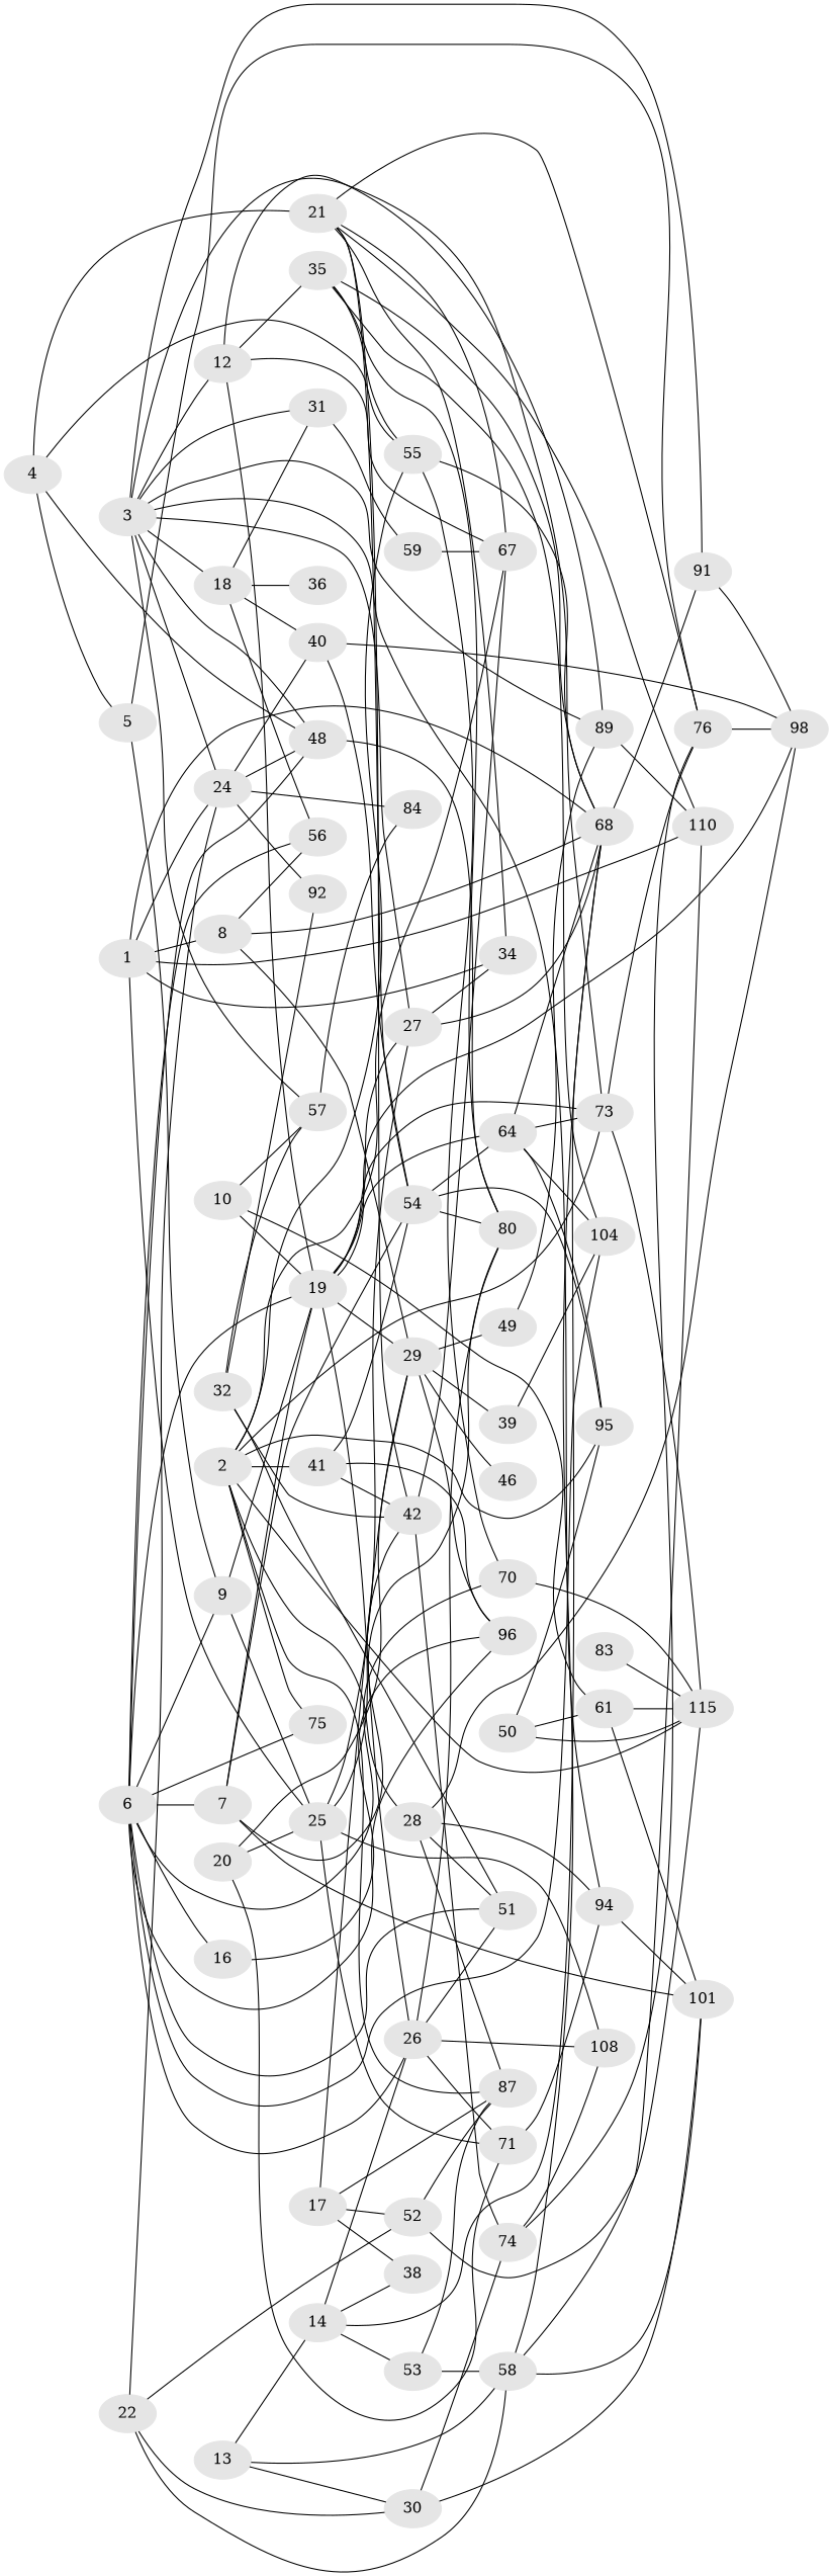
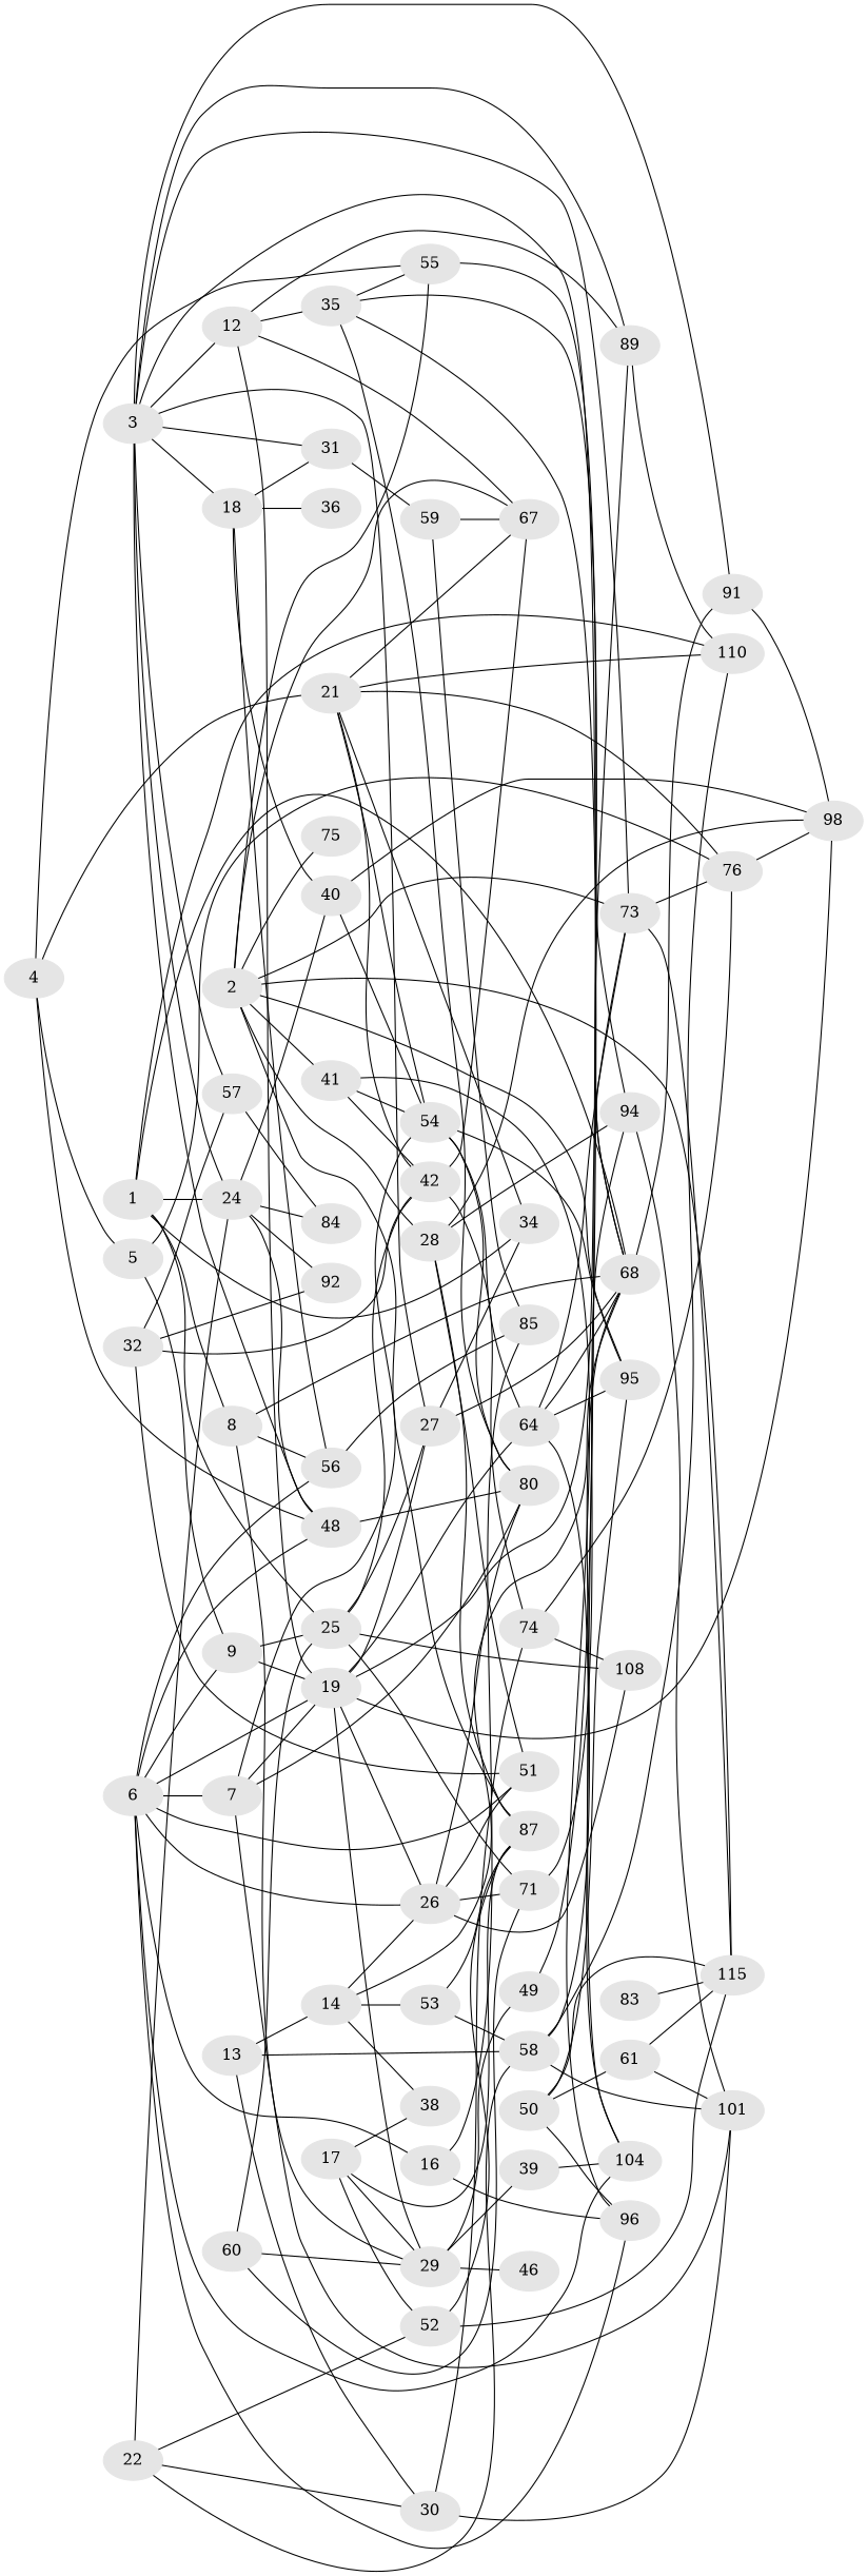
  graph {
    rankdir=LR
    node [color=gray90 style=filled]
    1 [super="+105"]
    8
    24 [super="+43"]
    25 [super="+72"]
    34
    68 [super="+82"]
    110
    56
    29 [super="+90+102"]
    48 [super="+113+79"]
    40
    84
    92
    27 [super="+60"]
    71 [super="+100"]
    42
    108
    91
    2 [super="+11+97"]
    28
    41
    n22 [label=55]
    67
    73
    75
    87 [super="+88"]
    95
    115 [super="+116"]
    94
    51
    98
    96
    54 [super="+114+63"]
-   70
    76
    3 [super="+44+55"]
    12
    18 [super="+69"]
    31
    57
    89
    19 [super="+47"]
    35 [super="+106"]
    36
    59
    80
    101
    4
    5
    21 [super="+23+33"]
    9
    6 [super="+15+78"]
    7 [super="+77"]
    16
    26
    104
+   85
    64 [super="+81"]
    39
    46
    49
-   10
    61
    14 [super="+109"]
    38
    53
    13
    30
    58 [super="+66"]
    74
    17
    52
-   20
+   20 [label=60]
    22
    32 [super="+45"]
    50
    83
    1 -- 8
    1 -- 24
    1 -- 25
    1 -- 34
    1 -- 68
    1 -- 110
    8 -- 68
    8 -- 56
    8 -- 29
    24 -- 48
    24 -- 40
    24 -- 84
    24 -- 92
    25 -- 27
    25 -- 71
    25 -- 42
    25 -- 108
    68 -- 91
-   29 -- 96
+   56 -- 85
+   50 -- 96
    29 -- 39
    29 -- 46
    29 -- 49 [weight=2]
    48 -- 80
    40 -- 98
    40 -- 54
    27 -- 34
    27 -- 68
    71 -- 94
    42 -- 67
    42 -- 74
    91 -- 98
    2 -- 28
    2 -- 41
    2 -- n22
    2 -- 67
    2 -- 73
    2 -- 75
    2 -- 87
    2 -- 95
    2 -- 115
    28 -- 87
    28 -- 94
    28 -- 51
    28 -- 98
    41 -- 42
    41 -- 96
    41 -- 54
    n22 -- 68
-   n22 -- 70
    73 -- 115
    73 -- 76
    94 -- 101
    54 -- 95
    54 -- 80
    54 -- 64
-   70 -- 115
    76 -- 98
    3 -- 24
    3 -- 48
    3 -- 27
    3 -- 91
    3 -- 73
    3 -- 94
    3 -- 12
    3 -- 18
    3 -- 31
    3 -- 57 [weight=2]
    3 -- 89
    12 -- 67
    12 -- 89
    12 -- 19
    12 -- 35 [weight=2]
    18 -- 56
    18 -- 40
    18 -- 31
    18 -- 36 [weight=2]
    31 -- 59
    57 -- 84
    89 -- 110
    19 -- 29 [weight=2]
    19 -- 27 [weight=2]
    19 -- 73
    19 -- 98
    19 -- 26
    19 -- 64
    35 -- 68
    35 -- n22
    35 -- 80
    35 -- 104
    59 -- 67
+   59 -- 85
    4 -- 48
    4 -- n22
    4 -- 5
    4 -- 21
    5 -- 76
    5 -- 9
    21 -- 34
    21 -- 110
    21 -- 42
    21 -- 67
    21 -- 54 [weight=2]
    21 -- 76
    9 -- 25
    9 -- 19
    6 -- 56
    6 -- 48 [weight=2]
-   6 -- 75
    6 -- 51
    6 -- 96
-   6 -- 70
    6 -- 19
    6 -- 9
    6 -- 7
    6 -- 16
    6 -- 26
    6 -- 104
    7 -- 54
    7 -- 19
    7 -- 80
    7 -- 101
    16 -- 96
+   16 -- 85
    26 -- 71
    26 -- 108
    26 -- 51
    26 -- 80
    64 -- 68
    64 -- 73
    64 -- 95
    64 -- 104
    39 -- 104
    49 -- 89
-   10 -- 57
-   10 -- 19
-   10 -- 61
    61 -- 115
    61 -- 101
    14 -- 68
    14 -- 26
    14 -- 38
    14 -- 53
    53 -- 87
    53 -- 58
    13 -- 14
    13 -- 30
    13 -- 58
    30 -- 101
    30 -- 74
    58 -- 68
    58 -- 110
    58 -- 101
    74 -- 108
    74 -- 76
    17 -- 29
    17 -- 87
    17 -- 38
    17 -- 52
    52 -- 87
    52 -- 115
    20 -- 25
    20 -- 29
    20 -- 71
    22 -- 24
    22 -- 30
    22 -- 58
    22 -- 52
    32 -- 92
    32 -- 42
    32 -- 51
    32 -- 57
    50 -- 95
    50 -- 115
    50 -- 61
    83 -- 115
  }
